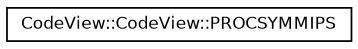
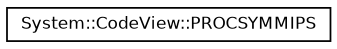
  digraph {
    rankdir=LR
-   n1 [color=black fillcolor=white fontname=Helvetica fontsize=10 height=0.2 label="CodeView::CodeView::PROCSYMMIPS" shape=record style=filled width=0.4]
+   n1 [color=black fillcolor=white fontname=Helvetica fontsize=10 height=0.2 label="System::CodeView::PROCSYMMIPS" shape=record style=filled width=0.4]
  }
